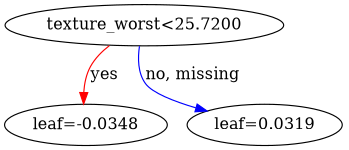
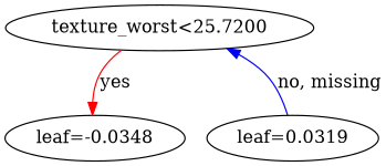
  digraph {
    rankdir=UD
    n1 [label="texture_worst<25.7200"]
    n2 [label="leaf=-0.0348"]
    n3 [label="leaf=0.0319"]
    n1 -> n2 [color="#FF0000" label=yes]
-   n1 -> n3 [color="#0000FF" label="no, missing"]
+   n3 -> n1 [color="#0000FF" label="no, missing"]
  }
